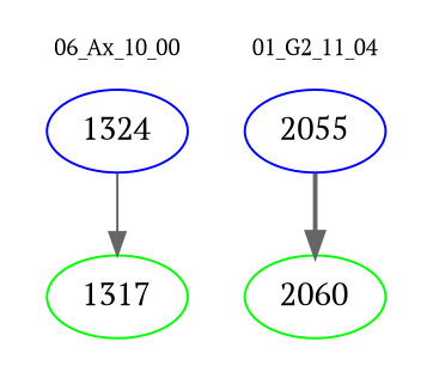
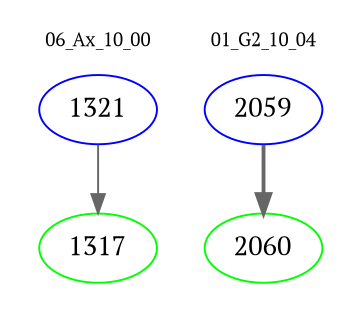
  digraph {
    fontname="PT Serif"
    node [color=blue fontname="PT Serif"]
    edge [color=gray40 fontname="PT Serif"]
-   n1 [label=1324]
+   n1 [label=1321]
    n2 [color=green label=1317]
-   n3 [label=2055]
+   n3 [label=2059]
    n4 [color=green label=2060]
    subgraph cluster_1 {
      color=white
      fontsize=10
      label="06_Ax_10_00"
      n1
      n2
    }
    subgraph cluster_2 {
      color=white
      fontsize=10
-     label="01_G2_11_04"
+     label="01_G2_10_04"
      n3
      n4
    }
    n1 -> n2 [style=solid]
    n3 -> n4 [style=bold]
  }
